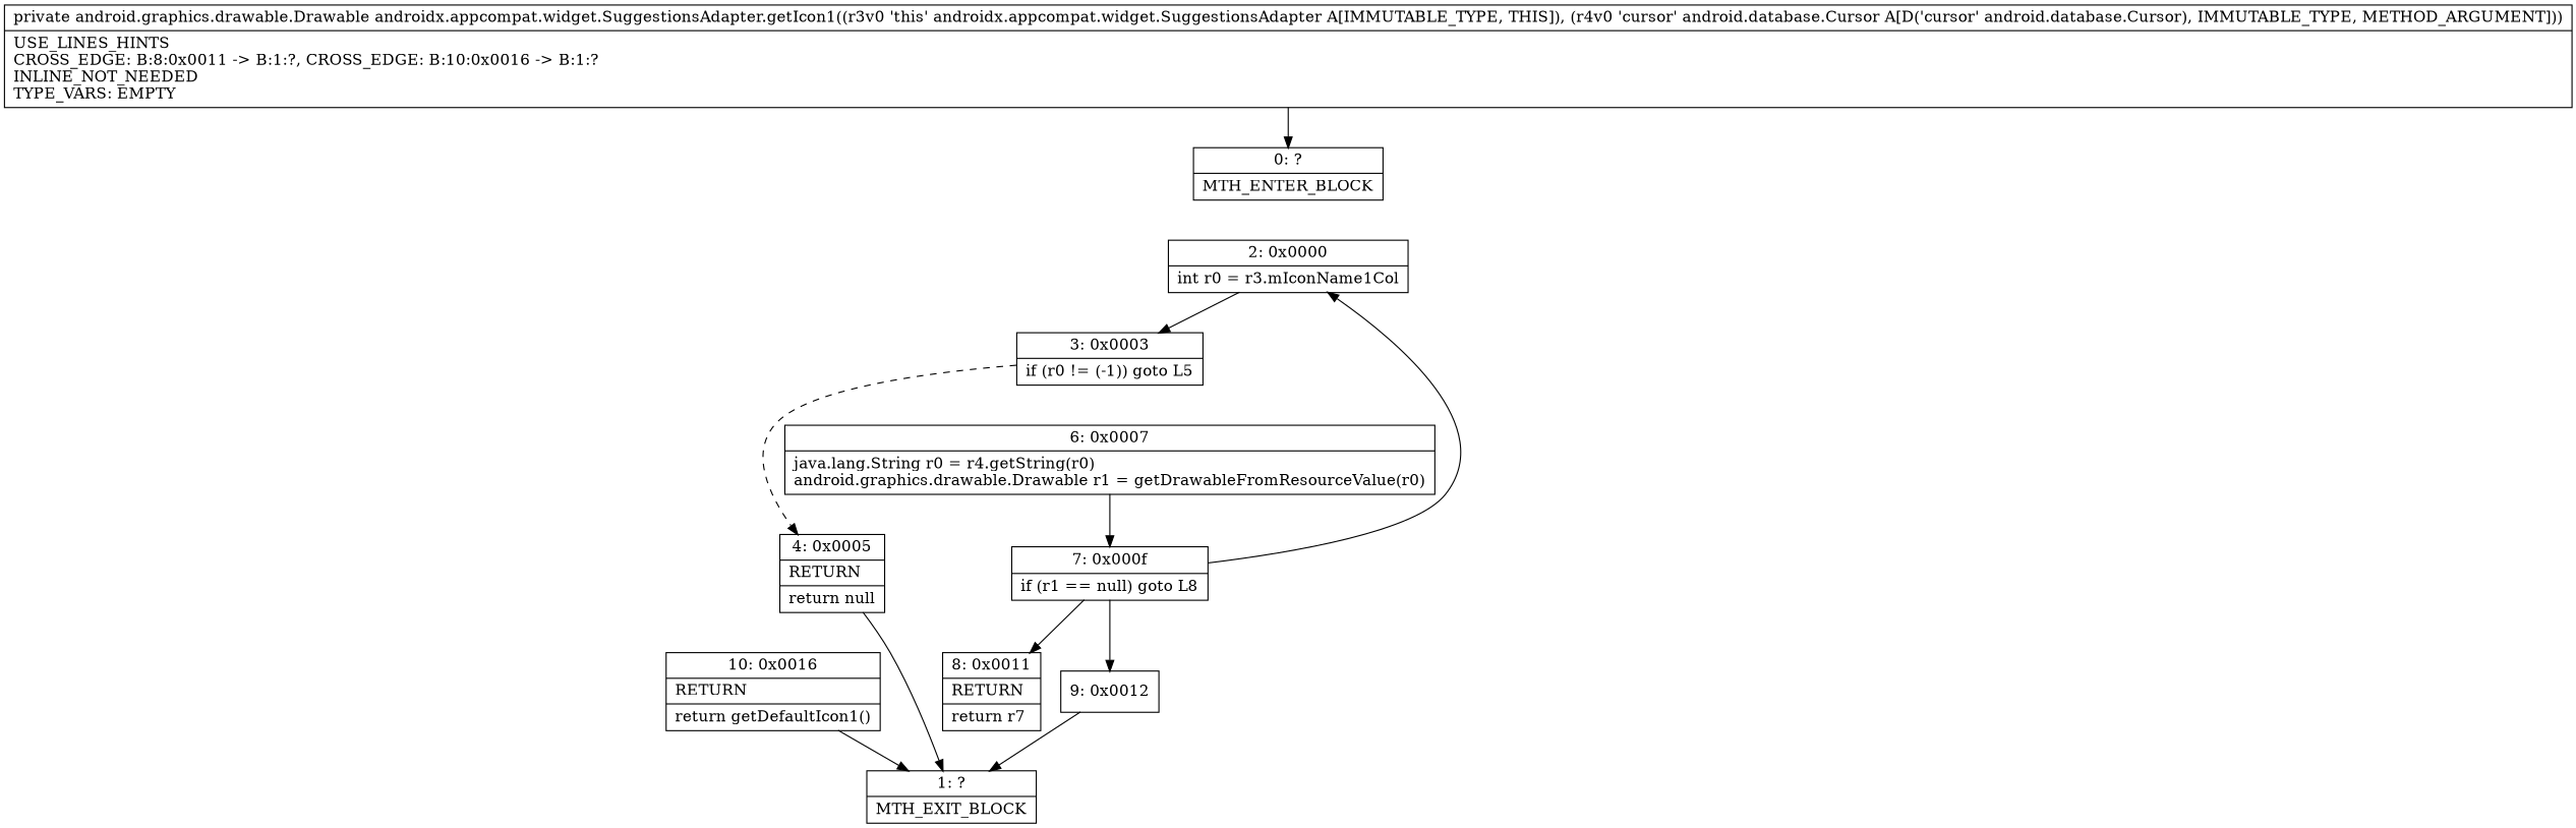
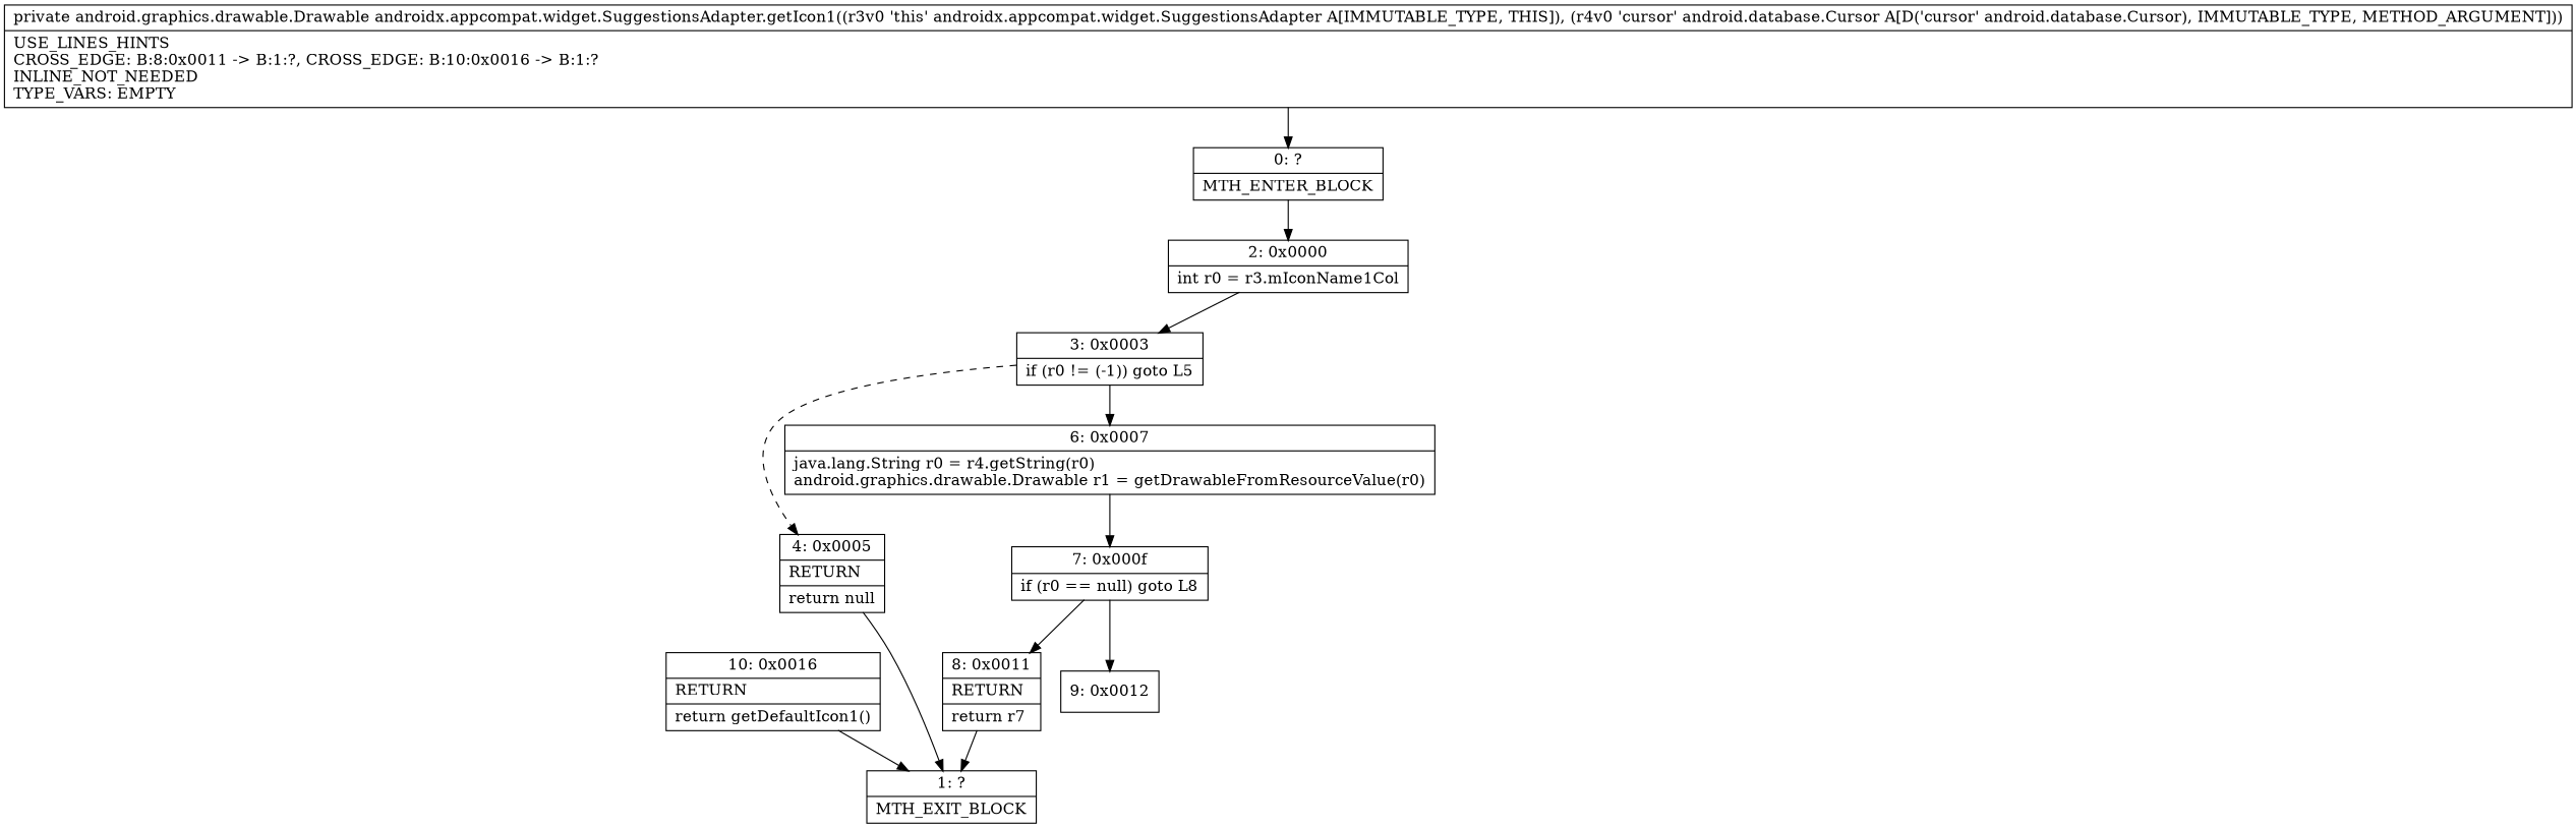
  digraph {
    node [shape=record]
    n1 [label="{0\:\ ?|MTH_ENTER_BLOCK\l}"]
    n2 [label="{2\:\ 0x0000|int r0 = r3.mIconName1Col\l}"]
    n3 [label="{3\:\ 0x0003|if (r0 != (\-1)) goto L5\l}"]
    n4 [label="{4\:\ 0x0005|RETURN\l|return null\l}"]
    n5 [label="{6\:\ 0x0007|java.lang.String r0 = r4.getString(r0)\landroid.graphics.drawable.Drawable r1 = getDrawableFromResourceValue(r0)\l}"]
    n6 [label="{1\:\ ?|MTH_EXIT_BLOCK\l}"]
-   n7 [label="{7\:\ 0x000f|if (r1 == null) goto L8\l}"]
+   n7 [label="{7\:\ 0x000f|if (r0 == null) goto L8\l}"]
    n8 [label="{8\:\ 0x0011|RETURN\l|return r7\l}"]
    n9 [label="{9\:\ 0x0012}"]
    n10 [label="{10\:\ 0x0016|RETURN\l|return getDefaultIcon1()\l}"]
    n11 [label="{private android.graphics.drawable.Drawable androidx.appcompat.widget.SuggestionsAdapter.getIcon1((r3v0 'this' androidx.appcompat.widget.SuggestionsAdapter A[IMMUTABLE_TYPE, THIS]), (r4v0 'cursor' android.database.Cursor A[D('cursor' android.database.Cursor), IMMUTABLE_TYPE, METHOD_ARGUMENT]))  | USE_LINES_HINTS\lCROSS_EDGE: B:8:0x0011 \-\> B:1:?, CROSS_EDGE: B:10:0x0016 \-\> B:1:?\lINLINE_NOT_NEEDED\lTYPE_VARS: EMPTY\l}"]
-   n7 -> n2
+   n1 -> n2
    n2 -> n3
    n3 -> n4 [style=dashed]
+   n3 -> n5
    n4 -> n6
    n5 -> n7
    n7 -> n8 [style=solid]
    n7 -> n9
-   n9 -> n6
+   n8 -> n6
    n10 -> n6
    n11 -> n1
  }
